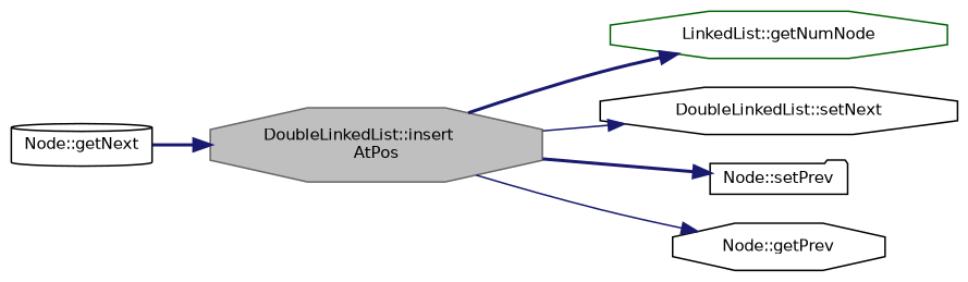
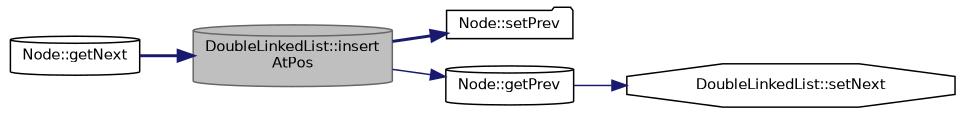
  digraph {
    rankdir=LR
    node [color=black fillcolor=white fontname=Helvetica fontsize=10 shape=cylinder style=filled]
    edge [color=midnightblue fontname=Helvetica fontsize=10 labelfontname=Helvetica labelfontsize=10 style=bold]
-   n1 [color=gray40 fillcolor=grey75 fontcolor=black height=0.2 label="DoubleLinkedList::insert\lAtPos" shape=octagon width=0.4]
-   n2 [color=darkgreen height=0.2 label="LinkedList::getNumNode" shape=octagon width=0.4]
+   n1 [color=gray40 fillcolor=grey75 fontcolor=black height=0.2 label="DoubleLinkedList::insert\lAtPos" width=0.4]
    n3 [height=0.2 label="DoubleLinkedList::setNext" shape=octagon width=0.4]
    n4 [height=0.2 label="Node::setPrev" shape=folder width=0.4]
-   n5 [height=0.2 label="Node::getPrev" shape=octagon width=0.4]
+   n5 [height=0.2 label="Node::getPrev" width=0.4]
    n6 [height=0.2 label="Node::getNext" width=0.4]
-   n1 -> n2
-   n1 -> n3 [style=solid]
+   n5 -> n3 [style=solid]
    n1 -> n4
    n1 -> n5 [style=solid]
    n6 -> n1
  }
